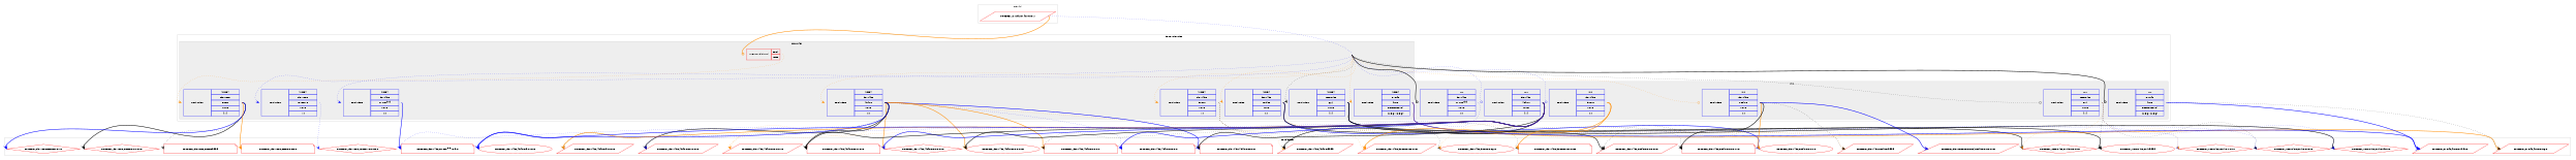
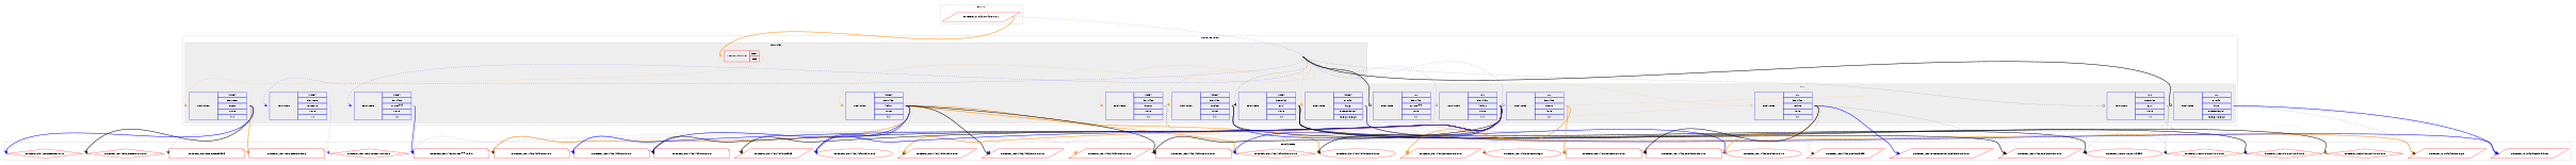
  digraph {
    compound=true
    concentrate=true
    fontname=Helvetica
    fontsize=10
    newrank=true
    rankdir=TB
    ranksep=1.5
    node [color=red fontname=Helvetica fontsize=10 shape=none]
    edge [arrowhead=vee color=black headport=w style=dotted tailport=e weight=100]
    n1 [label="portage://sys-fs/cryfs-0.11.4" shape=parallelogram width=4]
    n2 [color=blue label=<<TABLE BORDER="0" CELLBORDER="1" CELLSPACING="0" CELLPADDING="4" WIDTH="220"><TR><TD ROWSPAN="6" CELLPADDING="30">pack_dep</TD></TR><TR><TD WIDTH="110">install</TD></TR><TR><TD>dev-cpp</TD></TR><TR><TD>gtest</TD></TR><TR><TD>none</TD></TR><TR><TD>[,,]</TD></TR></TABLE>>]
    n3 [label=<<TABLE BORDER="0" CELLBORDER="1" CELLSPACING="0" CELLPADDING="4"><TR><TD ROWSPAN="3" CELLPADDING="10">use_conditional</TD></TR><TR><TD>pack</TD></TR><TR><TD>test</TD></TR></TABLE>>]
    n4 [color=blue label=<<TABLE BORDER="0" CELLBORDER="1" CELLSPACING="0" CELLPADDING="4" WIDTH="220"><TR><TD ROWSPAN="6" CELLPADDING="30">pack_dep</TD></TR><TR><TD WIDTH="110">install</TD></TR><TR><TD>dev-cpp</TD></TR><TR><TD>range-v3</TD></TR><TR><TD>none</TD></TR><TR><TD>[,,]</TD></TR></TABLE>>]
    n5 [color=blue label=<<TABLE BORDER="0" CELLBORDER="1" CELLSPACING="0" CELLPADDING="4" WIDTH="220"><TR><TD ROWSPAN="6" CELLPADDING="30">pack_dep</TD></TR><TR><TD WIDTH="110">install</TD></TR><TR><TD>dev-libs</TD></TR><TR><TD>boost</TD></TR><TR><TD>none</TD></TR><TR><TD>[,,]</TD></TR></TABLE>>]
    n6 [color=blue label=<<TABLE BORDER="0" CELLBORDER="1" CELLSPACING="0" CELLPADDING="4" WIDTH="220"><TR><TD ROWSPAN="6" CELLPADDING="30">pack_dep</TD></TR><TR><TD WIDTH="110">install</TD></TR><TR><TD>dev-libs</TD></TR><TR><TD>crypto++</TD></TR><TR><TD>none</TD></TR><TR><TD>[,,]</TD></TR></TABLE>>]
    n7 [color=blue label=<<TABLE BORDER="0" CELLBORDER="1" CELLSPACING="0" CELLPADDING="4" WIDTH="220"><TR><TD ROWSPAN="6" CELLPADDING="30">pack_dep</TD></TR><TR><TD WIDTH="110">install</TD></TR><TR><TD>dev-libs</TD></TR><TR><TD>libfmt</TD></TR><TR><TD>none</TD></TR><TR><TD>[,,]</TD></TR></TABLE>>]
    n8 [color=blue label=<<TABLE BORDER="0" CELLBORDER="1" CELLSPACING="0" CELLPADDING="4" WIDTH="220"><TR><TD ROWSPAN="6" CELLPADDING="30">pack_dep</TD></TR><TR><TD WIDTH="110">install</TD></TR><TR><TD>dev-libs</TD></TR><TR><TD>spdlog</TD></TR><TR><TD>none</TD></TR><TR><TD>[,,]</TD></TR></TABLE>>]
    n9 [color=blue label=<<TABLE BORDER="0" CELLBORDER="1" CELLSPACING="0" CELLPADDING="4" WIDTH="220"><TR><TD ROWSPAN="6" CELLPADDING="30">pack_dep</TD></TR><TR><TD WIDTH="110">install</TD></TR><TR><TD>net-misc</TD></TR><TR><TD>curl</TD></TR><TR><TD>none</TD></TR><TR><TD>[,,]</TD></TR></TABLE>>]
    n10 [color=blue label=<<TABLE BORDER="0" CELLBORDER="1" CELLSPACING="0" CELLPADDING="4" WIDTH="220"><TR><TD ROWSPAN="6" CELLPADDING="30">pack_dep</TD></TR><TR><TD WIDTH="110">install</TD></TR><TR><TD>sys-fs</TD></TR><TR><TD>fuse</TD></TR><TR><TD>greaterequal</TD></TR><TR><TD>[2.8.6,,,2.8.6]</TD></TR></TABLE>>]
    n11 [color=blue label=<<TABLE BORDER="0" CELLBORDER="1" CELLSPACING="0" CELLPADDING="4" WIDTH="220"><TR><TD ROWSPAN="6" CELLPADDING="30">pack_dep</TD></TR><TR><TD WIDTH="110">run</TD></TR><TR><TD>dev-libs</TD></TR><TR><TD>boost</TD></TR><TR><TD>none</TD></TR><TR><TD>[,,]</TD></TR></TABLE>>]
    n12 [color=blue label=<<TABLE BORDER="0" CELLBORDER="1" CELLSPACING="0" CELLPADDING="4" WIDTH="220"><TR><TD ROWSPAN="6" CELLPADDING="30">pack_dep</TD></TR><TR><TD WIDTH="110">run</TD></TR><TR><TD>dev-libs</TD></TR><TR><TD>crypto++</TD></TR><TR><TD>none</TD></TR><TR><TD>[,,]</TD></TR></TABLE>>]
    n13 [color=blue label=<<TABLE BORDER="0" CELLBORDER="1" CELLSPACING="0" CELLPADDING="4" WIDTH="220"><TR><TD ROWSPAN="6" CELLPADDING="30">pack_dep</TD></TR><TR><TD WIDTH="110">run</TD></TR><TR><TD>dev-libs</TD></TR><TR><TD>libfmt</TD></TR><TR><TD>none</TD></TR><TR><TD>[,,]</TD></TR></TABLE>>]
    n14 [color=blue label=<<TABLE BORDER="0" CELLBORDER="1" CELLSPACING="0" CELLPADDING="4" WIDTH="220"><TR><TD ROWSPAN="6" CELLPADDING="30">pack_dep</TD></TR><TR><TD WIDTH="110">run</TD></TR><TR><TD>dev-libs</TD></TR><TR><TD>spdlog</TD></TR><TR><TD>none</TD></TR><TR><TD>[,,]</TD></TR></TABLE>>]
    n15 [color=blue label=<<TABLE BORDER="0" CELLBORDER="1" CELLSPACING="0" CELLPADDING="4" WIDTH="220"><TR><TD ROWSPAN="6" CELLPADDING="30">pack_dep</TD></TR><TR><TD WIDTH="110">run</TD></TR><TR><TD>net-misc</TD></TR><TR><TD>curl</TD></TR><TR><TD>none</TD></TR><TR><TD>[,,]</TD></TR></TABLE>>]
    n16 [color=blue label=<<TABLE BORDER="0" CELLBORDER="1" CELLSPACING="0" CELLPADDING="4" WIDTH="220"><TR><TD ROWSPAN="6" CELLPADDING="30">pack_dep</TD></TR><TR><TD WIDTH="110">run</TD></TR><TR><TD>sys-fs</TD></TR><TR><TD>fuse</TD></TR><TR><TD>greaterequal</TD></TR><TR><TD>[2.8.6,,,2.8.6]</TD></TR></TABLE>>]
    n17 [label="portage://dev-cpp/range-v3-0.12.0" shape=diamond width=4]
    n18 [label="portage://dev-cpp/gtest-9999" shape=note width=4]
    n19 [label="portage://dev-cpp/gtest-1.14.0-r1" shape=diamond width=4]
    n20 [label="portage://dev-cpp/gtest-1.14.0" shape=diamond width=4]
    n21 [label="portage://dev-cpp/gtest-1.13.0" shape=note width=4]
    n22 [label="portage://dev-libs/boost-1.86.0" shape=ellipse width=4]
    n23 [label="portage://dev-libs/boost-1.85.0-r1" shape=parallelogram width=4]
    n24 [label="portage://dev-libs/boost-1.84.0-r3" shape=note width=4]
    n25 [label="portage://dev-libs/crypto++-8.9.0" shape=note width=4]
    n26 [label="portage://dev-libs/libfmt-9999" shape=parallelogram width=4]
    n27 [label="portage://dev-libs/libfmt-11.0.2" shape=note width=4]
    n28 [label="portage://dev-libs/libfmt-11.0.1" shape=note width=4]
    n29 [label="portage://dev-libs/libfmt-11.0.0" shape=note width=4]
    n30 [label="portage://dev-libs/libfmt-10.2.1-r2" shape=ellipse width=4]
    n31 [label="portage://dev-libs/libfmt-10.2.0-r1" shape=diamond width=4]
    n32 [label="portage://dev-libs/libfmt-10.1.1-r1" shape=note width=4]
    n33 [label="portage://dev-libs/libfmt-10.1.0-r1" shape=parallelogram width=4]
    n34 [label="portage://dev-libs/libfmt-10.0.0-r1" shape=parallelogram width=4]
    n35 [label="portage://dev-libs/libfmt-9.1.0-r2" shape=parallelogram width=4]
    n36 [label="portage://dev-libs/libfmt-9.1.0-r1" shape=ellipse width=4]
    n37 [label="portage://dev-libs/spdlog-9999" shape=parallelogram width=4]
    n38 [label="portage://dev-libs/spdlog-1.14.1" shape=ellipse width=4]
    n39 [label="portage://dev-libs/spdlog-1.13.7-r2" shape=note width=4]
    n40 [label="portage://dev-libs/spdlog-1.12.0-r3" shape=parallelogram width=4]
    n41 [label="portage://dev-greaterequal/spdlog-1.12.0-r2" shape=parallelogram width=4]
    n42 [label="portage://net-misc/curl-9999" shape=ellipse width=4]
    n43 [label="portage://net-misc/curl-8.10.0-r1" shape=diamond width=4]
    n44 [label="portage://net-misc/curl-8.9.1-r1" shape=diamond width=4]
    n45 [label="portage://net-misc/curl-8.8.0-r1" shape=diamond width=4]
-   n46 [label="portage://net-misc/curl-8.7.1-r4" shape=diamond width=4]
    n47 [label="portage://sys-fs/fuse-3.16.2" shape=parallelogram width=4]
    n48 [label="portage://sys-fs/fuse-2.9.9-r2" shape=parallelogram width=4]
    subgraph cluster_1 {
      color=gray
      label=<<i>ebuild</i>>
      n1
    }
    subgraph cluster_2 {
      color=gray
      label=<<i>dependencies</i>>
      subgraph cluster_3 {
        color=gray
        fillcolor="#eeeeee"
        label=<<i>compile</i>>
        style=filled
        subgraph sub_4 {
          color=gray
          fillcolor="#eeeeee"
          label=<<i>compile</i>>
          style=filled
          n3
          subgraph sub_5 {
            color=gray
            fillcolor="#eeeeee"
            label=<<i>compile</i>>
            style=filled
            n2
          }
        }
        subgraph sub_6 {
          color=gray
          fillcolor="#eeeeee"
          label=<<i>compile</i>>
          style=filled
          n4
        }
        subgraph sub_7 {
          color=gray
          fillcolor="#eeeeee"
          label=<<i>compile</i>>
          style=filled
          n5
        }
        subgraph sub_8 {
          color=gray
          fillcolor="#eeeeee"
          label=<<i>compile</i>>
          style=filled
          n6
        }
        subgraph sub_9 {
          color=gray
          fillcolor="#eeeeee"
          label=<<i>compile</i>>
          style=filled
          n7
        }
        subgraph sub_10 {
          color=gray
          fillcolor="#eeeeee"
          label=<<i>compile</i>>
          style=filled
          n8
        }
        subgraph sub_11 {
          color=gray
          fillcolor="#eeeeee"
          label=<<i>compile</i>>
          style=filled
          n9
        }
        subgraph sub_12 {
          color=gray
          fillcolor="#eeeeee"
          label=<<i>compile</i>>
          style=filled
          n10
        }
      }
      subgraph cluster_13 {
        color=gray
        fillcolor="#eeeeee"
        label=<<i>compile and run</i>>
        style=filled
      }
      subgraph cluster_14 {
        color=gray
        fillcolor="#eeeeee"
        label=<<i>run</i>>
        style=filled
        subgraph sub_15 {
          color=gray
          fillcolor="#eeeeee"
          label=<<i>run</i>>
          style=filled
          n11
        }
        subgraph sub_16 {
          color=gray
          fillcolor="#eeeeee"
          label=<<i>run</i>>
          style=filled
          n12
        }
        subgraph sub_17 {
          color=gray
          fillcolor="#eeeeee"
          label=<<i>run</i>>
          style=filled
          n13
        }
        subgraph sub_18 {
          color=gray
          fillcolor="#eeeeee"
          label=<<i>run</i>>
          style=filled
          n14
        }
        subgraph sub_19 {
          color=gray
          fillcolor="#eeeeee"
          label=<<i>run</i>>
          style=filled
          n15
        }
        subgraph sub_20 {
          color=gray
          fillcolor="#eeeeee"
          label=<<i>run</i>>
          style=filled
          n16
        }
      }
    }
    subgraph cluster_21 {
      color=gray
      label=<<i>candidates</i>>
      rank=same
      subgraph sub_22 {
        color=black
        label=<<i>candidates</i>>
        nodesep=1
        rank=same
        n17
      }
      subgraph sub_23 {
        color=black
        label=<<i>candidates</i>>
        nodesep=1
        rank=same
        n18
        n19
        n20
        n21
      }
      subgraph sub_24 {
        color=black
        label=<<i>candidates</i>>
        nodesep=1
        rank=same
        n22
        n23
        n24
      }
      subgraph sub_25 {
        color=black
        label=<<i>candidates</i>>
        nodesep=1
        rank=same
        n25
      }
      subgraph sub_26 {
        color=black
        label=<<i>candidates</i>>
        nodesep=1
        rank=same
        n26
        n27
        n28
        n29
        n30
        n31
        n32
        n33
        n34
        n35
        n36
      }
      subgraph sub_27 {
        color=black
        label=<<i>candidates</i>>
        nodesep=1
        rank=same
        n37
        n38
        n39
        n40
        n41
      }
      subgraph sub_28 {
        color=black
        label=<<i>candidates</i>>
        nodesep=1
        rank=same
        n42
        n43
        n44
        n45
-       n46
      }
      subgraph sub_29 {
        color=black
        label=<<i>candidates</i>>
        nodesep=1
        rank=same
        n47
        n48
      }
      subgraph sub_30 {
        color=black
        label=<<i>candidates</i>>
        nodesep=1
        rank=same
        n22
        n23
        n24
      }
      subgraph sub_31 {
        color=black
        label=<<i>candidates</i>>
        nodesep=1
        rank=same
        n25
      }
      subgraph sub_32 {
        color=black
        label=<<i>candidates</i>>
        nodesep=1
        rank=same
        n26
        n27
        n28
        n29
        n30
        n31
        n32
        n33
        n34
        n35
        n36
      }
      subgraph sub_33 {
        color=black
        label=<<i>candidates</i>>
        nodesep=1
        rank=same
        n37
        n38
        n39
        n40
        n41
      }
      subgraph sub_34 {
        color=black
        label=<<i>candidates</i>>
        nodesep=1
        rank=same
        n42
        n43
        n44
        n45
-       n46
      }
      subgraph sub_35 {
        color=black
        label=<<i>candidates</i>>
        nodesep=1
        rank=same
        n47
        n48
      }
    }
    n1 -> n3 [arrowhead=odot color=darkorange style=bold weight=20]
    n1 -> n4 [color=blue weight=20]
    n1 -> n5 [color=darkorange weight=20]
    n1 -> n6 [color=blue weight=20]
    n1 -> n7 [color=darkorange weight=20]
    n1 -> n8 [color=darkorange weight=20]
    n1 -> n9 [weight=20]
    n1 -> n10 [color=darkorange weight=20]
    n1 -> n11 [arrowhead=odot color=blue weight=20]
    n1 -> n12 [arrowhead=odot style=bold weight=20]
    n1 -> n13 [arrowhead=odot color=blue weight=20]
    n1 -> n14 [arrowhead=odot color=darkorange weight=20]
    n1 -> n15 [arrowhead=odot weight=20]
    n1 -> n16 [arrowhead=odot style=bold weight=20]
    n2 -> n18
    n2 -> n19 [style=bold]
    n2 -> n20 [color=blue style=bold]
    n2 -> n21 [color=darkorange style=bold]
    n3 -> n2 [color=darkorange weight=20]
    n4 -> n17 [color=blue]
    n5 -> n22
    n5 -> n23 [color=darkorange]
    n5 -> n24
    n6 -> n25 [color=blue style=bold]
    n7 -> n26 [color=darkorange]
    n7 -> n27 [color=blue style=bold]
    n7 -> n28 [color=blue]
    n7 -> n29 [color=darkorange style=bold]
    n7 -> n30 [color=darkorange style=bold]
    n7 -> n31 [color=darkorange style=bold]
    n7 -> n32 [style=bold]
    n7 -> n33 [color=darkorange]
    n7 -> n34 [style=bold]
    n7 -> n35
    n7 -> n36 [color=blue style=bold]
    n8 -> n37 [color=darkorange]
    n8 -> n38 [color=blue style=bold]
    n8 -> n39
    n8 -> n40 [style=bold]
    n8 -> n41 [color=darkorange]
    n9 -> n42 [style=bold]
    n9 -> n43 [style=bold]
    n9 -> n44 [style=bold]
    n9 -> n45 [color=blue]
-   n9 -> n46 [color=blue]
    n10 -> n47 [color=darkorange style=bold]
    n10 -> n48 [color=blue style=bold]
    n11 -> n22 [color=darkorange]
    n11 -> n23 [color=darkorange style=bold]
    n11 -> n24 [color=darkorange style=bold]
    n12 -> n25 [color=blue]
    n13 -> n26 [style=bold]
    n13 -> n27 [style=bold]
    n13 -> n28 [color=blue style=bold]
    n13 -> n29
    n13 -> n30 [style=bold]
    n13 -> n31 [color=blue style=bold]
    n13 -> n32 [style=bold]
    n13 -> n33 [color=darkorange]
    n13 -> n34 [color=blue]
    n13 -> n35 [color=darkorange style=bold]
    n13 -> n36 [color=blue style=bold]
    n14 -> n37
    n14 -> n38 [color=darkorange style=bold]
    n14 -> n39 [style=bold]
    n14 -> n40
    n14 -> n41 [color=blue style=bold]
    n15 -> n42
    n15 -> n43 [color=darkorange]
    n15 -> n44 [color=blue]
    n15 -> n45
-   n15 -> n46 [color=darkorange]
    n16 -> n47
    n16 -> n48 [color=blue style=bold]
  }
